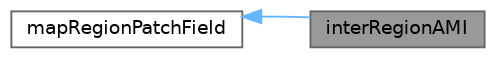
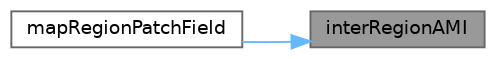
  digraph {
    rankdir=RL
    fontname="DejaVu Sans"
    node [fontname="DejaVu Sans" fontsize=10 shape=box style=filled]
    n1 [color=gray40 fillcolor=grey60 fontcolor=black height=0.2 label=interRegionAMI width=0.4]
    n2 [color=grey40 fillcolor=white height=0.2 label=mapRegionPatchField width=0.4]
-   n2 -> n1 [color=steelblue1 dir=back fontname="DejaVu Sans" fontsize=10 labelfontname=Helvetica labelfontsize=10 style=solid]
+   n1 -> n2 [color=steelblue1 dir=back fontname="DejaVu Sans" fontsize=10 labelfontname=Helvetica labelfontsize=10 style=solid]
  }
